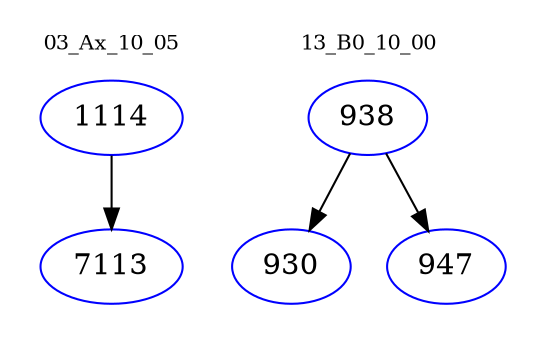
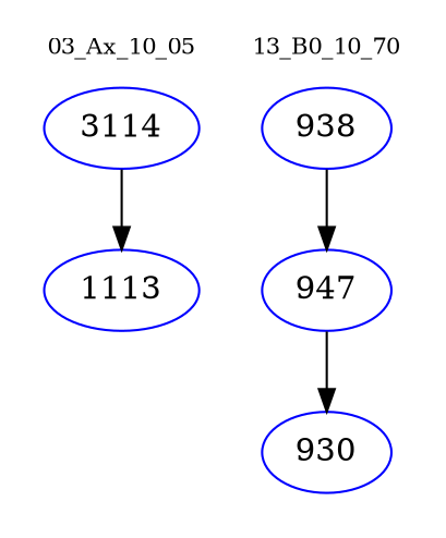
  digraph {
    node [color=blue]
    edge [color=black]
-   n1 [label=1114]
-   n2 [label=7113]
+   n1 [label=3114]
+   n2 [label=1113]
    n3 [label=938]
    n4 [label=930]
    n5 [label=947]
    subgraph cluster_1 {
      color=white
      fontsize=10
      label="03_Ax_10_05"
      n1
      n2
    }
    subgraph cluster_2 {
      color=white
      fontsize=10
-     label="13_B0_10_00"
+     label="13_B0_10_70"
      n3
      n4
      n5
    }
    n1 -> n2
-   n3 -> n4
+   n5 -> n4
    n3 -> n5
  }
